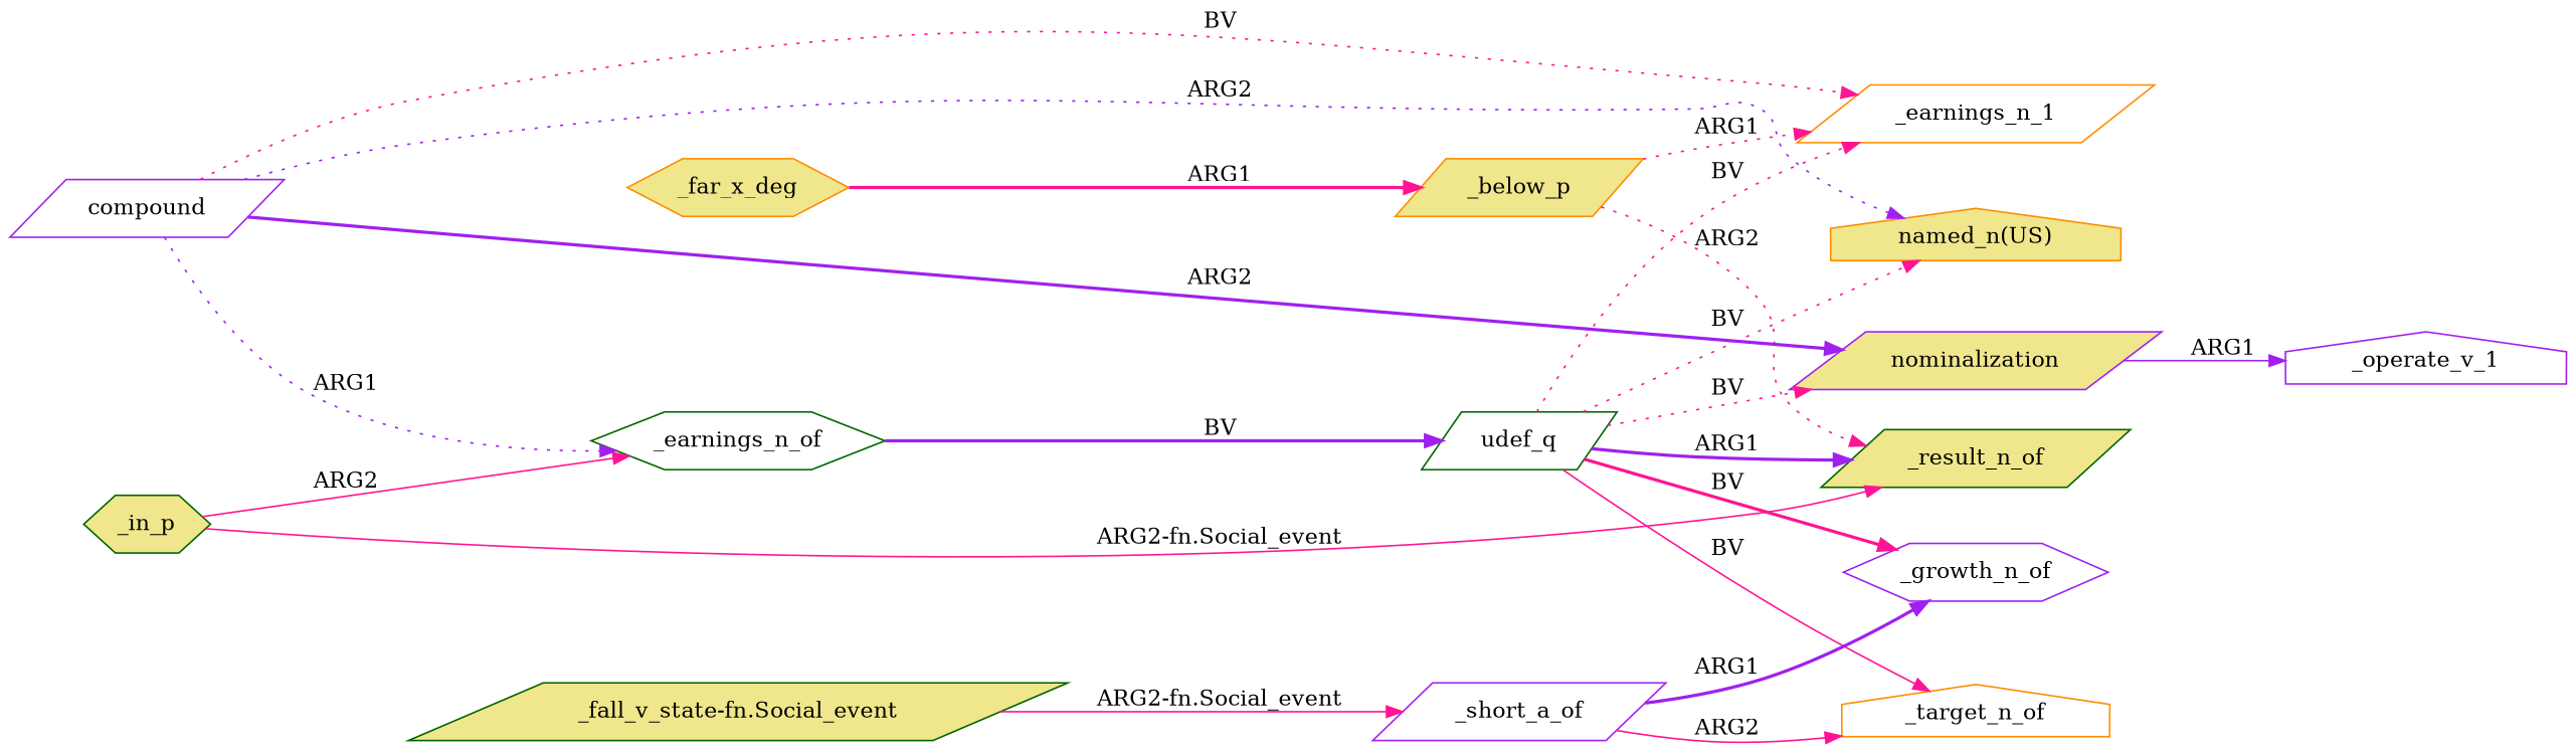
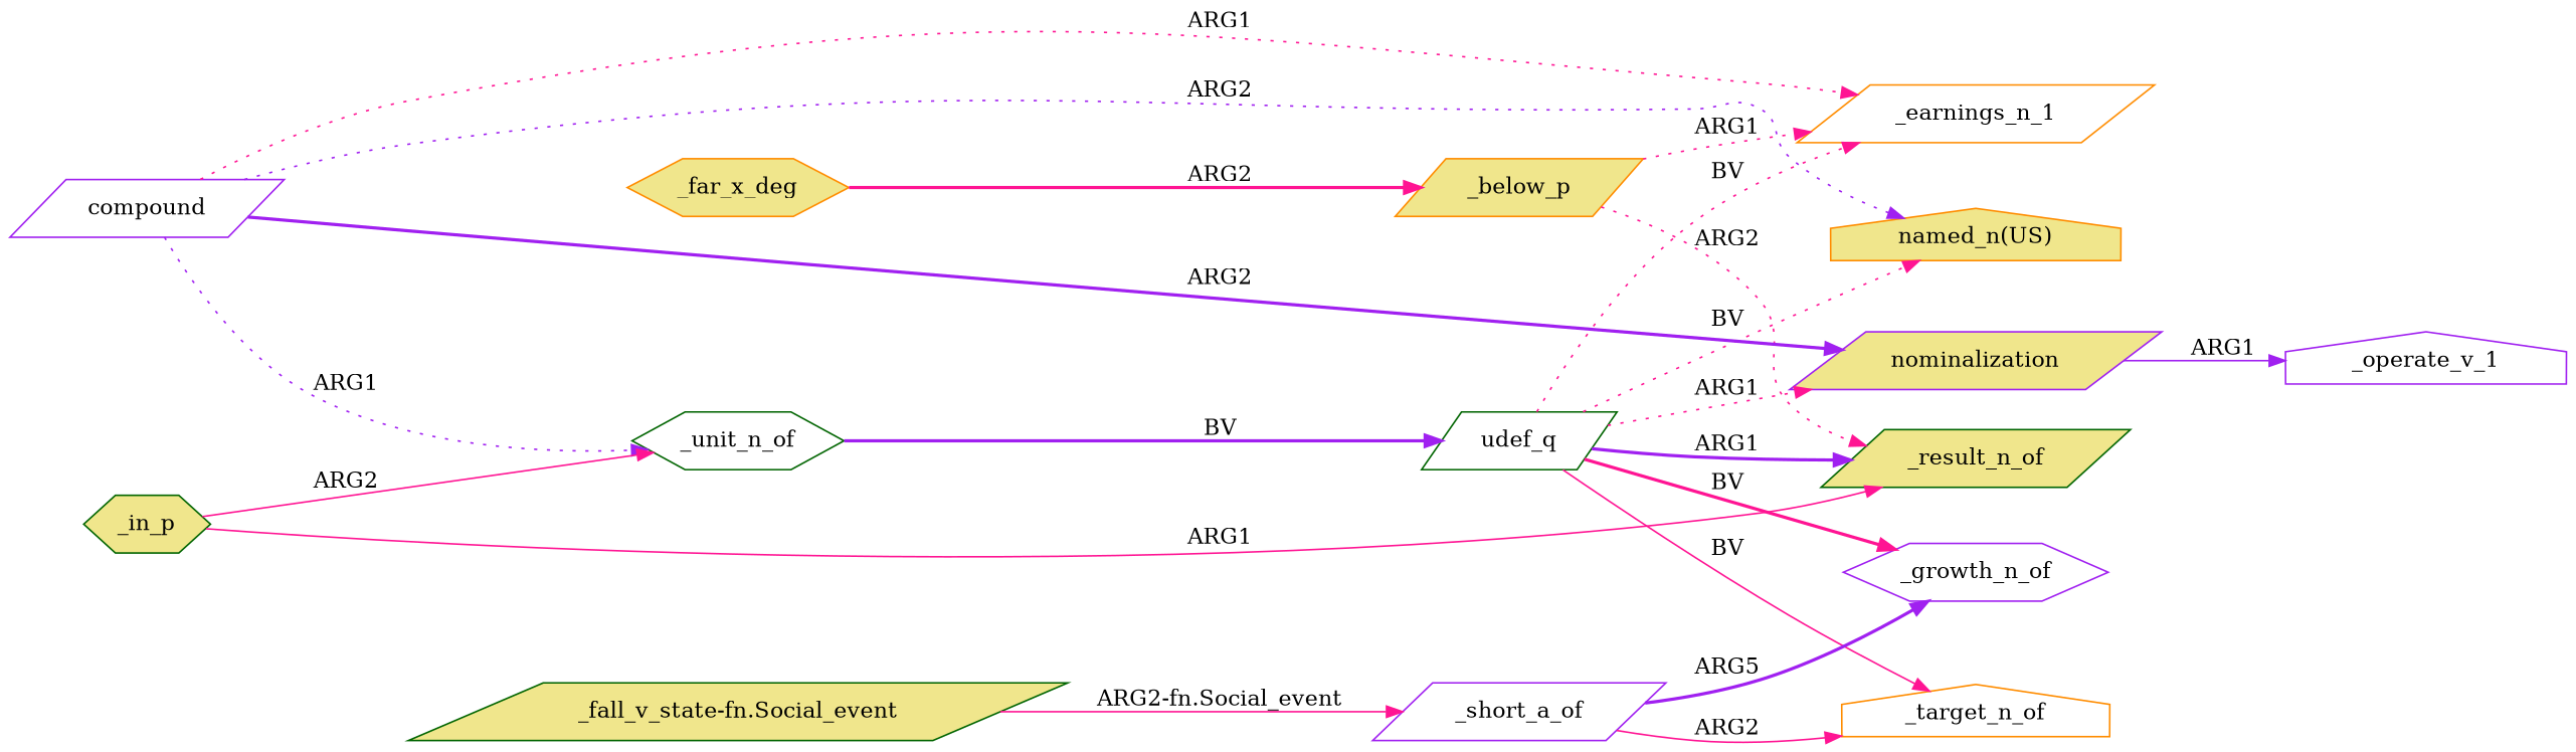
  digraph {
    rankdir=LR
    node [color=darkgreen fillcolor=white shape=parallelogram style=filled]
    edge [color=deeppink style=dotted]
    udef_q
    nominalization [color=purple fillcolor=khaki]
    _growth_n_of [color=purple shape=hexagon]
    _result_n_of [fillcolor=khaki]
    _target_n_of [color=darkorange shape=house]
    _earnings_n_1 [color=darkorange]
    "named_n(US)" [color=darkorange fillcolor=khaki shape=house]
-   _unit_n_of [shape=hexagon label=_earnings_n_of]
+   _unit_n_of [shape=hexagon]
    _operate_v_1 [color=purple shape=house]
    "_fall_v_state-fn.Social_event" [fillcolor=khaki]
    _short_a_of [color=purple]
    _below_p [color=darkorange fillcolor=khaki]
    compound [color=purple]
    _in_p [fillcolor=khaki shape=hexagon]
    _far_x_deg [color=darkorange fillcolor=khaki shape=hexagon]
-   udef_q -> nominalization [label=BV]
+   udef_q -> nominalization [label=ARG1]
    udef_q -> _growth_n_of [label=BV style=bold]
    udef_q -> _result_n_of [color=purple label=ARG1 style=bold]
    udef_q -> _target_n_of [label=BV style=solid]
    udef_q -> _earnings_n_1 [label=BV]
    udef_q -> "named_n(US)" [label=BV]
    nominalization -> _operate_v_1 [color=purple label=ARG1 style=solid]
    _unit_n_of -> udef_q [color=purple label=BV style=bold]
    "_fall_v_state-fn.Social_event" -> _short_a_of [label="ARG2-fn.Social_event" style=solid]
-   _short_a_of -> _growth_n_of [color=purple label=ARG1 style=bold]
+   _short_a_of -> _growth_n_of [color=purple label=ARG5 style=bold]
    _short_a_of -> _target_n_of [label=ARG2 style=solid]
    _below_p -> _result_n_of [label=ARG2]
    _below_p -> _earnings_n_1 [label=ARG1]
    compound -> nominalization [color=purple label=ARG2 style=bold]
-   compound -> _earnings_n_1 [label=BV]
+   compound -> _earnings_n_1 [label=ARG1]
    compound -> "named_n(US)" [color=purple label=ARG2]
    compound -> _unit_n_of [color=purple label=ARG1]
-   _in_p -> _result_n_of [label="ARG2-fn.Social_event" style=solid]
+   _in_p -> _result_n_of [label=ARG1 style=solid]
    _in_p -> _unit_n_of [label=ARG2 style=solid]
-   _far_x_deg -> _below_p [label=ARG1 style=bold]
+   _far_x_deg -> _below_p [label=ARG2 style=bold]
  }
